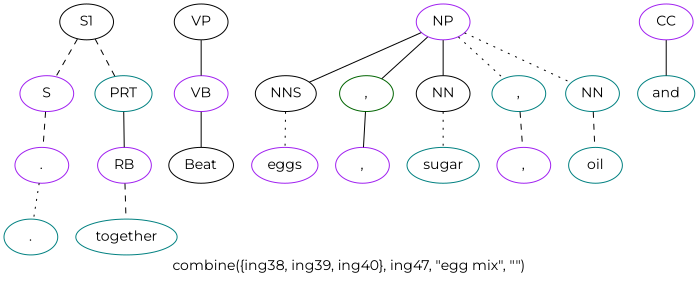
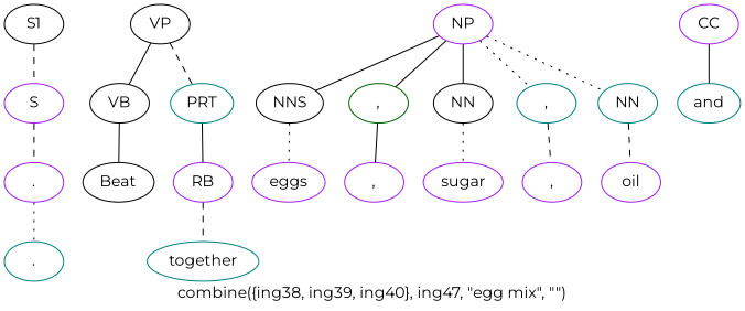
  graph {
    fontname=Montserrat
    label="combine({ing38, ing39, ing40}, ing47, \"egg mix\", \"\")"
    node [color=purple fontname=Montserrat]
    edge [fontname=Montserrat style=solid]
    n1 [color=black label=S1]
    n2 [label=S]
    n3 [label="."]
    n4 [color=black label=VP]
-   n5 [label=VB]
+   n5 [color=black label=VB]
    n6 [color=teal label=PRT]
    n7 [color=teal label="."]
    n8 [color=black label=Beat]
    n9 [label=RB]
    n10 [label=NP]
    n11 [color=black label=NNS]
    n12 [color=darkgreen label=","]
    n13 [color=black label=NN]
    n14 [color=teal label=","]
    n15 [color=teal label=NN]
    n16 [color=teal label=together]
    n17 [label=eggs]
    n18 [label=","]
-   n19 [color=teal label=sugar]
+   n19 [label=sugar]
    n20 [label=","]
    n21 [label=CC]
    n22 [color=teal label=and]
-   n23 [color=teal label=oil]
+   n23 [label=oil]
    n1 -- n2 [style=dashed]
    n2 -- n3 [style=dashed]
    n3 -- n7 [style=dotted]
    n4 -- n5
-   n1 -- n6 [style=dashed]
+   n4 -- n6 [style=dashed]
    n5 -- n8
    n6 -- n9
    n9 -- n16 [style=dashed]
    n10 -- n11
    n10 -- n12
    n10 -- n13
    n10 -- n14 [style=dotted]
    n10 -- n15 [style=dotted]
    n11 -- n17 [style=dotted]
    n12 -- n18
    n13 -- n19 [style=dotted]
    n14 -- n20 [style=dashed]
    n15 -- n23 [style=dashed]
    n21 -- n22
  }
